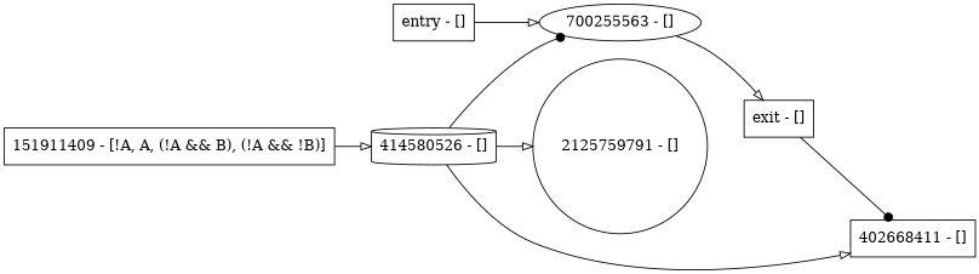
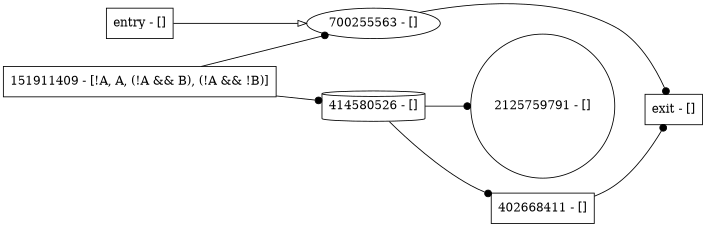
  digraph {
    rankdir=LR
    node [shape=box]
    edge [arrowhead=dot]
    n1 [label="2125759791 - []" shape=circle]
    n2 [label="402668411 - []"]
    n3 [label="exit - []"]
    n4 [label="entry - []"]
    n5 [label="700255563 - []" shape=ellipse]
    n6 [label="151911409 - [!A, A, (!A && B), (!A && !B)]"]
    n7 [label="414580526 - []" shape=cylinder]
-   n3 -> n2
+   n2 -> n3
    n4 -> n5 [arrowhead=onormal]
-   n5 -> n3 [arrowhead=onormal]
-   n7 -> n5
-   n6 -> n7 [arrowhead=onormal]
-   n7 -> n1 [arrowhead=onormal]
-   n7 -> n2 [arrowhead=onormal]
+   n5 -> n3
+   n6 -> n5
+   n6 -> n7
+   n7 -> n1
+   n7 -> n2
  }
